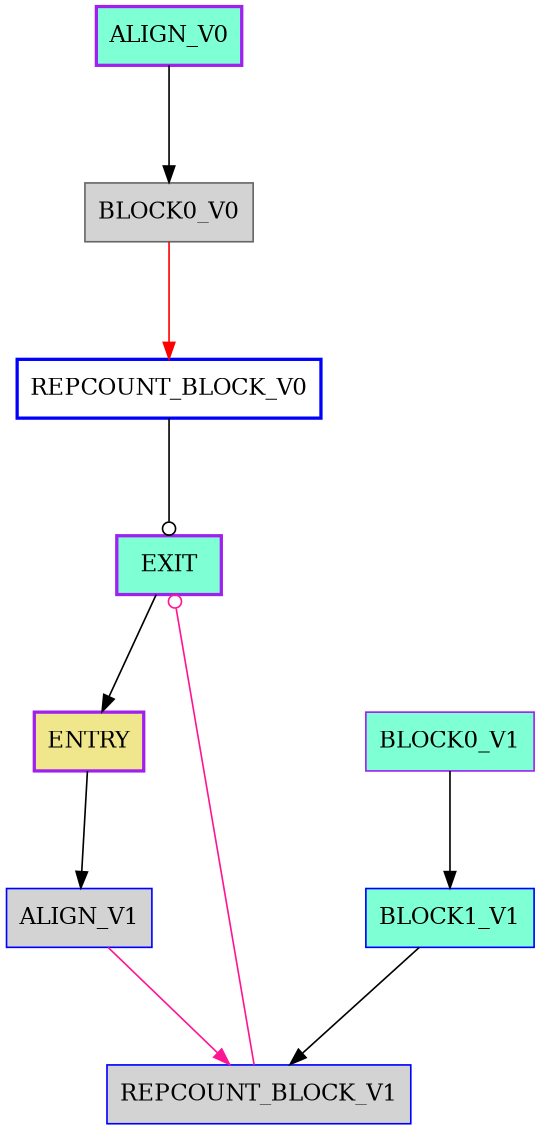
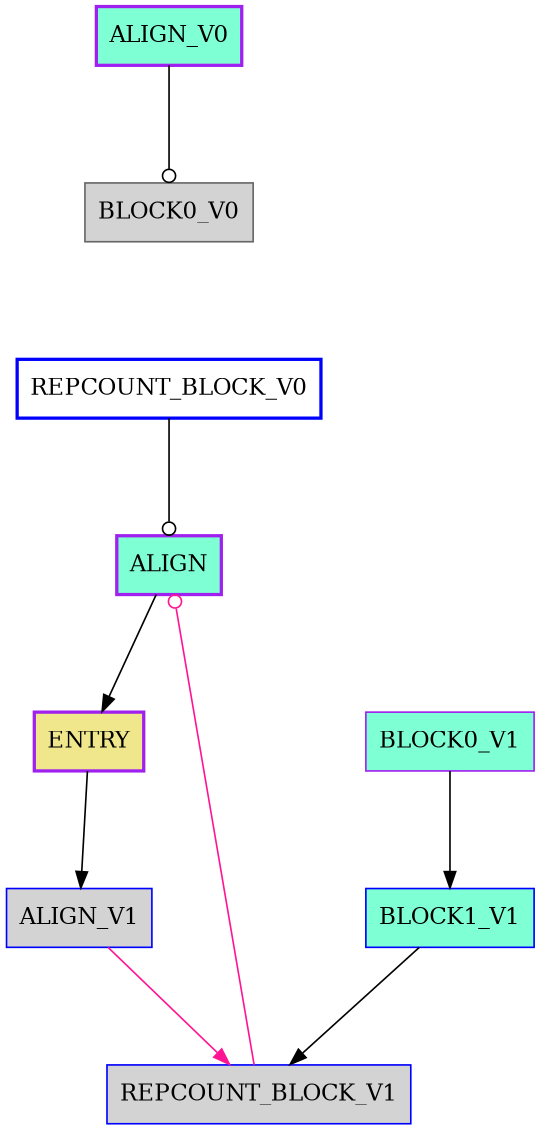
  digraph {
    mindist=1.0
    nodesep=0.6
    rankdir=TB
    ranksep=1.0
    root=Demo
    node [color=purple cpu=1 fillcolor=aquamarine flags="0x00000107" pattern=A shape=rectangle style=filled tperiod=100000000 type=block]
    edge [arrowhead=normal color=black type=defdst]
    ALIGN_V0 [flags="0x00000007" patentry=1 pattern=B penwidth=2 tperiod=0]
    BLOCK0_V0 [color=gray40 fillcolor=lightgrey flags="0x00000007" pattern=B]
    REPCOUNT_BLOCK_V0 [color=blue fillcolor=white flags="0x00100007" patexit=1 pattern=B penwidth=2 qlo=1 tperiod=0]
-   EXIT [flags="0x00708107" patexit=true penwidth=2 qhi=true qil=true qlo=true]
+   EXIT [flags="0x00708107" patexit=true penwidth=2 qhi=true qil=true qlo=true label=ALIGN]
    ENTRY [fillcolor=khaki flags="0x00002107" patentry=true penwidth=2]
    ALIGN_V1 [color=blue fillcolor=lightgrey tperiod=0]
    REPCOUNT_BLOCK_V1 [color=blue fillcolor=lightgrey flags="0x00100107" qlo=true tperiod=0]
    BLOCK1_V1 [color=blue]
    BLOCK0_V1
-   ALIGN_V0 -> BLOCK0_V0
-   BLOCK0_V0 -> REPCOUNT_BLOCK_V0 [color=red]
+   ALIGN_V0 -> BLOCK0_V0 [arrowhead=odot]
    REPCOUNT_BLOCK_V0 -> EXIT [arrowhead=odot]
    EXIT -> ENTRY
    ENTRY -> ALIGN_V1
    ALIGN_V1 -> REPCOUNT_BLOCK_V1 [color=deeppink]
    REPCOUNT_BLOCK_V1 -> EXIT [arrowhead=odot color=deeppink]
    BLOCK1_V1 -> REPCOUNT_BLOCK_V1
    BLOCK0_V1 -> BLOCK1_V1
  }
